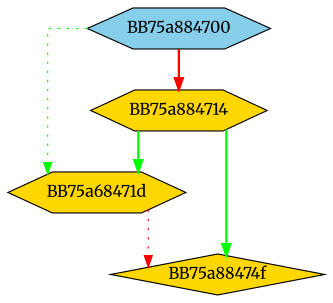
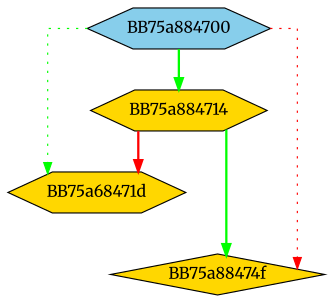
  digraph {
    fontname=Merriweather
    splines=ortho
    node [fillcolor=gold fontname=Merriweather shape=hexagon style=filled]
    edge [color=red fontname=Merriweather style=bold]
    BB75a884700 [fillcolor=skyblue]
    n2 [label=BB75a68471d]
    BB75a884714
    BB75a88474f [shape=diamond]
    BB75a884700 -> n2 [color=green style=dotted]
-   BB75a884700 -> BB75a884714
-   n2 -> BB75a88474f [style=dotted]
-   BB75a884714 -> n2 [color=green]
+   BB75a884700 -> BB75a884714 [color=green]
+   BB75a884700 -> BB75a88474f [style=dotted]
+   BB75a884714 -> n2
    BB75a884714 -> BB75a88474f [color=green]
  }
